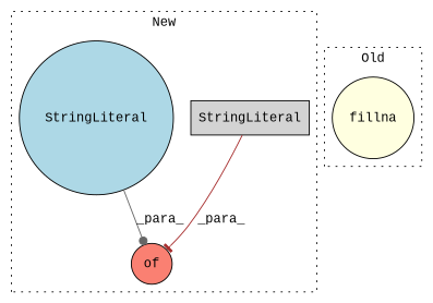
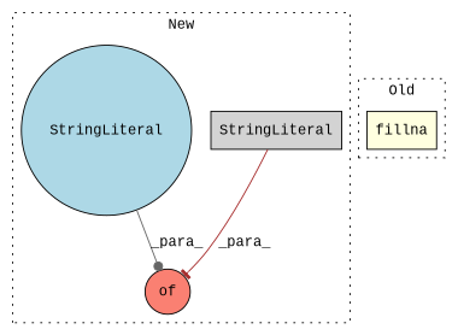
  digraph {
    fontname="Liberation Mono"
    node [a=32 fontname="Liberation Mono" shape=circle style=filled]
    edge [fontname="Liberation Mono"]
    n1 [fillcolor=salmon l="3,1" label=of s="675,760"]
    n2 [a=45 fillcolor=lightgrey l=11 label=StringLiteral s=678 shape=box]
    n3 [a=45 fillcolor=lightblue l=12 label=StringLiteral s=729]
-   n4 [fillcolor=lightyellow l="7,1" label=fillna s="1111,1123"]
+   n4 [fillcolor=lightyellow l="7,1" label=fillna s="1111,1123" shape=box]
    subgraph cluster_1 {
      label=New
      style=dotted
      n1
      n2
      n3
    }
    subgraph cluster_2 {
      label=Old
      style=dotted
      n4
    }
    n2 -> n1 [arrowhead=tee color=brown label=_para_]
    n3 -> n1 [arrowhead=dot color=gray40 label=_para_]
  }
